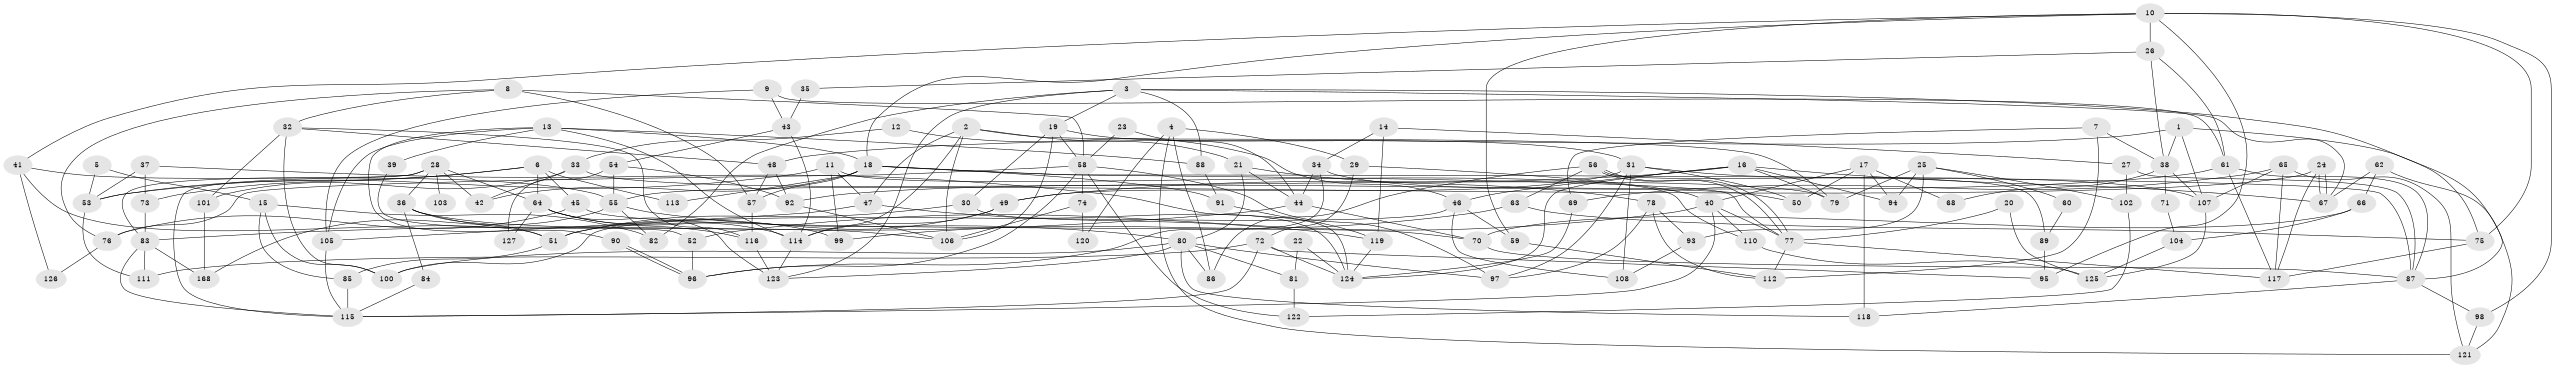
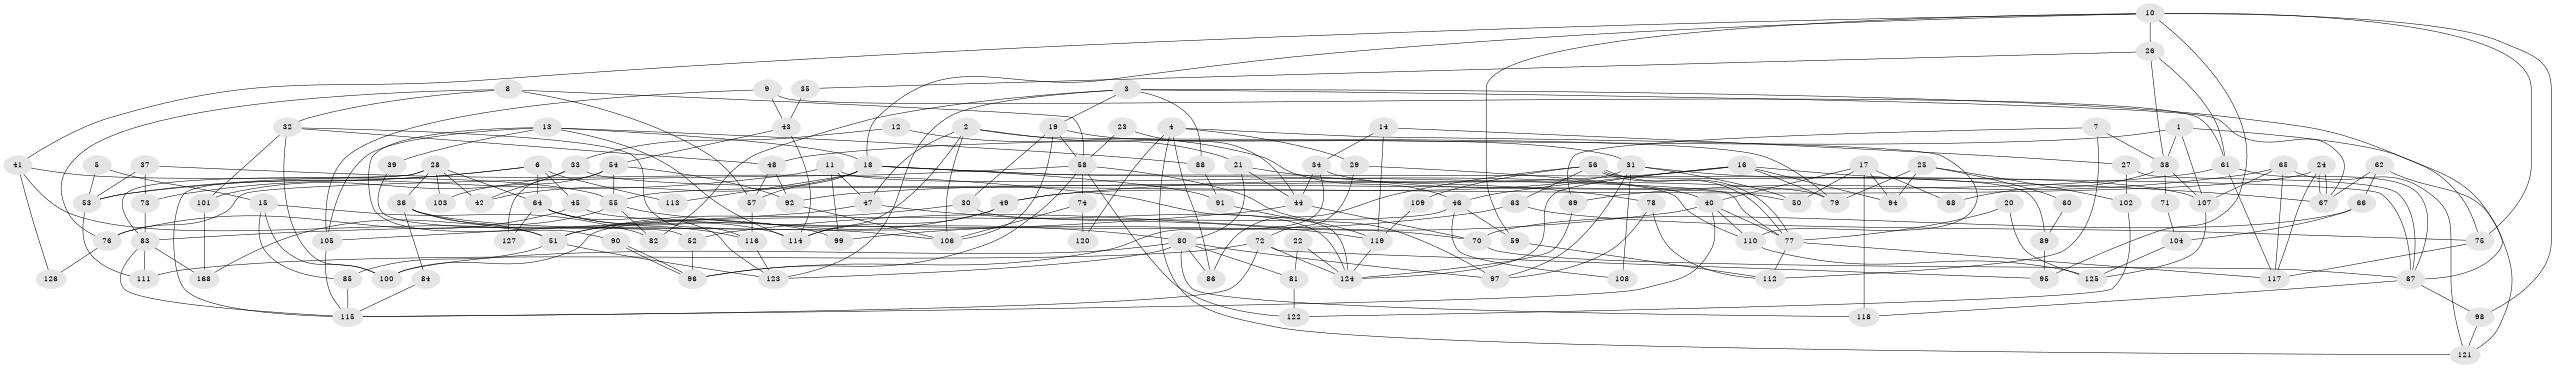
  graph {
    node [color=gray90 style=filled]
    1
    38
    48
    87
    107
    68
    71
    57
    92
    98
    118
    125
    2
    21
    47
    79
    106
    114
    44
    78
    80
    105
    119
    3
    19
    67
    75
    82
    88
    123
    58
    30
    31
    117
    91
    4
    29
    86
    110
    120
    121
    40
    72
    5
    15
    53
    85
    100
    111
    6
    45
    64
    73
    113
    76
    70
    99
    127
    83
    7
    69
    112
    124
    8
    32
    101
    116
    97
    96
    74
    122
    126
    9
    43
    61
    54
    115
    10
    18
    26
    41
    59
    95
    42
    77
    35
    55
    51
    11
    12
    33
    46
    108
    13
    39
    90
    52
    14
    27
    34
    102
    50
    16
    49
    94
    17
    20
-   93
    81
    22
    23
    24
    n113 [label=168]
    25
    60
    89
    28
    36
    103
    84
    37
    104
    56
    63
+   109
    62
    66
    65
    1 -- 38
    1 -- 48
    1 -- 87
    1 -- 107
    38 -- 107
    38 -- 68
    38 -- 71
    48 -- 57
    48 -- 92
    87 -- 98
    87 -- 118
    107 -- 125
    71 -- 104
    57 -- 116
    92 -- 106
    98 -- 121
    2 -- 21
    2 -- 47
    2 -- 79
    2 -- 106
    2 -- 114
    21 -- 44
    21 -- 78
    21 -- 80
    47 -- 105
    47 -- 119
    44 -- 70
    44 -- 83
    78 -- 112
    78 -- 97
-   78 -- 93
    80 -- 118
    80 -- 123
    80 -- 86
    80 -- 100
    80 -- 97
    80 -- 81
    105 -- 115
    119 -- 124
    3 -- 19
    3 -- 67
    3 -- 75
    3 -- 82
    3 -- 88
    3 -- 123
    19 -- 106
    19 -- 58
    19 -- 30
    19 -- 31
    75 -- 117
    88 -- 91
    58 -- 76
    58 -- 97
    58 -- 96
    58 -- 74
    58 -- 122
    30 -- 124
    30 -- 51
    31 -- 107
    31 -- 97
    31 -- 108
    31 -- 50
    31 -- 49
    91 -- 119
    4 -- 29
    4 -- 86
+   4 -- 110
    4 -- 120
    4 -- 121
    29 -- 40
    29 -- 72
    110 -- 125
    40 -- 110
    40 -- 115
    40 -- 77
    40 -- 52
    72 -- 111
    72 -- 124
    72 -- 115
    72 -- 95
    5 -- 15
    5 -- 53
    15 -- 82
    15 -- 85
    15 -- 100
    53 -- 111
    85 -- 115
    6 -- 53
    6 -- 45
    6 -- 64
    6 -- 73
    6 -- 113
    45 -- 76
    45 -- 70
    64 -- 114
    64 -- 123
    64 -- 99
    64 -- 127
    73 -- 83
    76 -- 126
    70 -- 87
    83 -- 111
    83 -- 115
    83 -- n113
    7 -- 38
    7 -- 69
    7 -- 112
    69 -- 124
    8 -- 57
    8 -- 58
    8 -- 76
    8 -- 32
    32 -- 48
    32 -- 100
    32 -- 101
    32 -- 116
    101 -- n113
    116 -- 123
    74 -- 106
    74 -- 120
    9 -- 105
    9 -- 43
    9 -- 61
    43 -- 114
    43 -- 54
    61 -- 87
    61 -- 92
    61 -- 117
    54 -- 92
    54 -- 127
    54 -- 55
+   54 -- 103
    10 -- 98
    10 -- 75
    10 -- 18
    10 -- 26
    10 -- 41
    10 -- 59
    10 -- 95
    18 -- 87
    18 -- 57
    18 -- 91
    18 -- 113
    18 -- 42
    18 -- 77
    26 -- 38
    26 -- 61
    26 -- 35
    41 -- 126
    41 -- 55
    41 -- 51
    59 -- 112
    77 -- 117
    77 -- 112
    35 -- 43
    55 -- 80
    55 -- 82
    55 -- n113
-   114 -- 123
+   51 -- 123
    51 -- 85
    11 -- 47
    11 -- 110
    11 -- 53
    11 -- 99
    12 -- 33
    12 -- 46
    33 -- 79
    33 -- 101
    33 -- 42
    46 -- 100
    46 -- 59
    46 -- 108
    13 -- 114
    13 -- 105
    13 -- 88
    13 -- 18
    13 -- 39
    13 -- 90
    39 -- 52
    90 -- 96
    90 -- 96
    52 -- 96
    14 -- 119
    14 -- 27
    14 -- 34
    27 -- 87
    27 -- 102
    34 -- 44
    34 -- 96
    34 -- 50
    102 -- 122
    16 -- 79
    16 -- 67
    16 -- 124
    16 -- 46
    16 -- 49
    16 -- 94
    49 -- 114
    49 -- 51
    17 -- 68
    17 -- 118
    17 -- 40
    17 -- 50
    17 -- 94
    20 -- 125
    20 -- 77
-   93 -- 108
    81 -- 122
    22 -- 124
    22 -- 81
    23 -- 44
    23 -- 58
    24 -- 67
    24 -- 67
    24 -- 117
    24 -- 55
    25 -- 79
    25 -- 102
    25 -- 94
-   25 -- 93
    25 -- 60
    60 -- 89
    89 -- 95
    28 -- 64
    28 -- 83
    28 -- 115
    28 -- 42
    28 -- 36
    28 -- 103
    36 -- 106
    36 -- 116
    36 -- 51
    36 -- 84
    84 -- 115
    37 -- 53
    37 -- 73
    37 -- 124
    104 -- 125
    56 -- 86
    56 -- 77
    56 -- 77
    56 -- 89
    56 -- 63
+   56 -- 109
    63 -- 75
    63 -- 99
+   109 -- 119
    62 -- 67
    62 -- 121
    62 -- 66
    66 -- 70
    66 -- 104
    65 -- 107
    65 -- 117
    65 -- 121
    65 -- 69
  }
